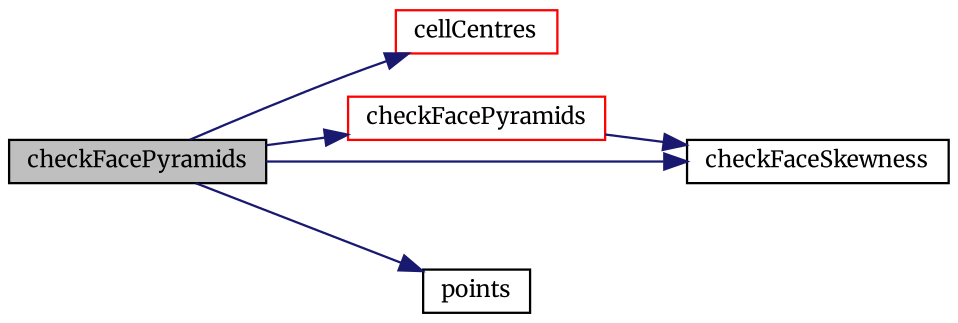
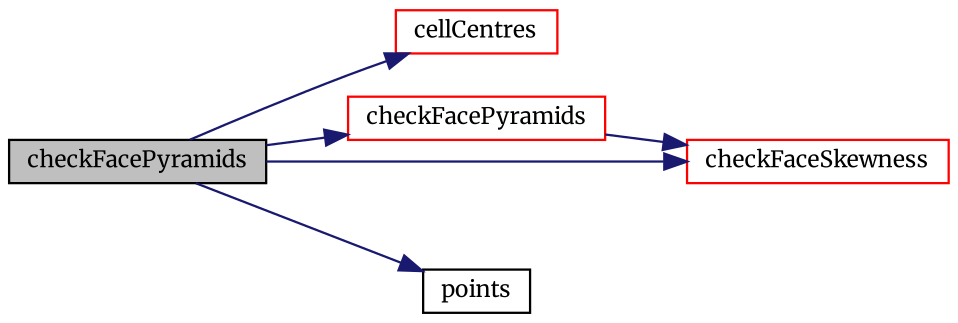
  digraph {
    rankdir=LR
    fontname=Merriweather
    node [color=red fontname=Merriweather fontsize=10 shape=record]
    edge [color=midnightblue fontname=Merriweather fontsize=10 labelfontname=FreeSans labelfontsize=10 style=solid]
    n1 [color=black fillcolor=grey75 fontcolor=black height=0.2 label=checkFacePyramids style=filled width=0.4]
    n2 [height=0.2 label=cellCentres width=0.4]
    n3 [height=0.2 label=checkFacePyramids width=0.4]
-   n4 [color=black height=0.2 label=checkFaceSkewness width=0.4]
+   n4 [height=0.2 label=checkFaceSkewness width=0.4]
    n5 [color=black height=0.2 label=points width=0.4]
    n1 -> n2
    n1 -> n3
    n1 -> n4
    n1 -> n5
    n3 -> n4
  }
